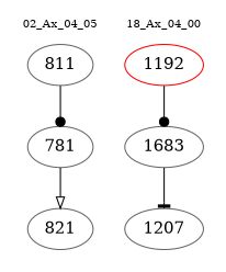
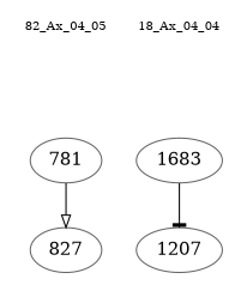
  digraph {
    node [color=gray40]
    edge [arrowhead=dot color=black]
-   n1 [label=811]
    n2 [label=781]
-   n3 [label=821]
-   n4 [color=red label=1192]
+   n3 [label=827]
    n5 [label=1683]
    n6 [label=1207]
    subgraph cluster_1 {
      color=white
      fontsize=10
-     label="02_Ax_04_05"
-     n1
+     label="82_Ax_04_05"
      n2
      n3
    }
    subgraph cluster_2 {
      color=white
      fontsize=10
-     label="18_Ax_04_00"
-     n4
+     label="18_Ax_04_04"
      n5
      n6
    }
-   n1 -> n2
    n2 -> n3 [arrowhead=onormal]
-   n4 -> n5
    n5 -> n6 [arrowhead=tee]
  }
